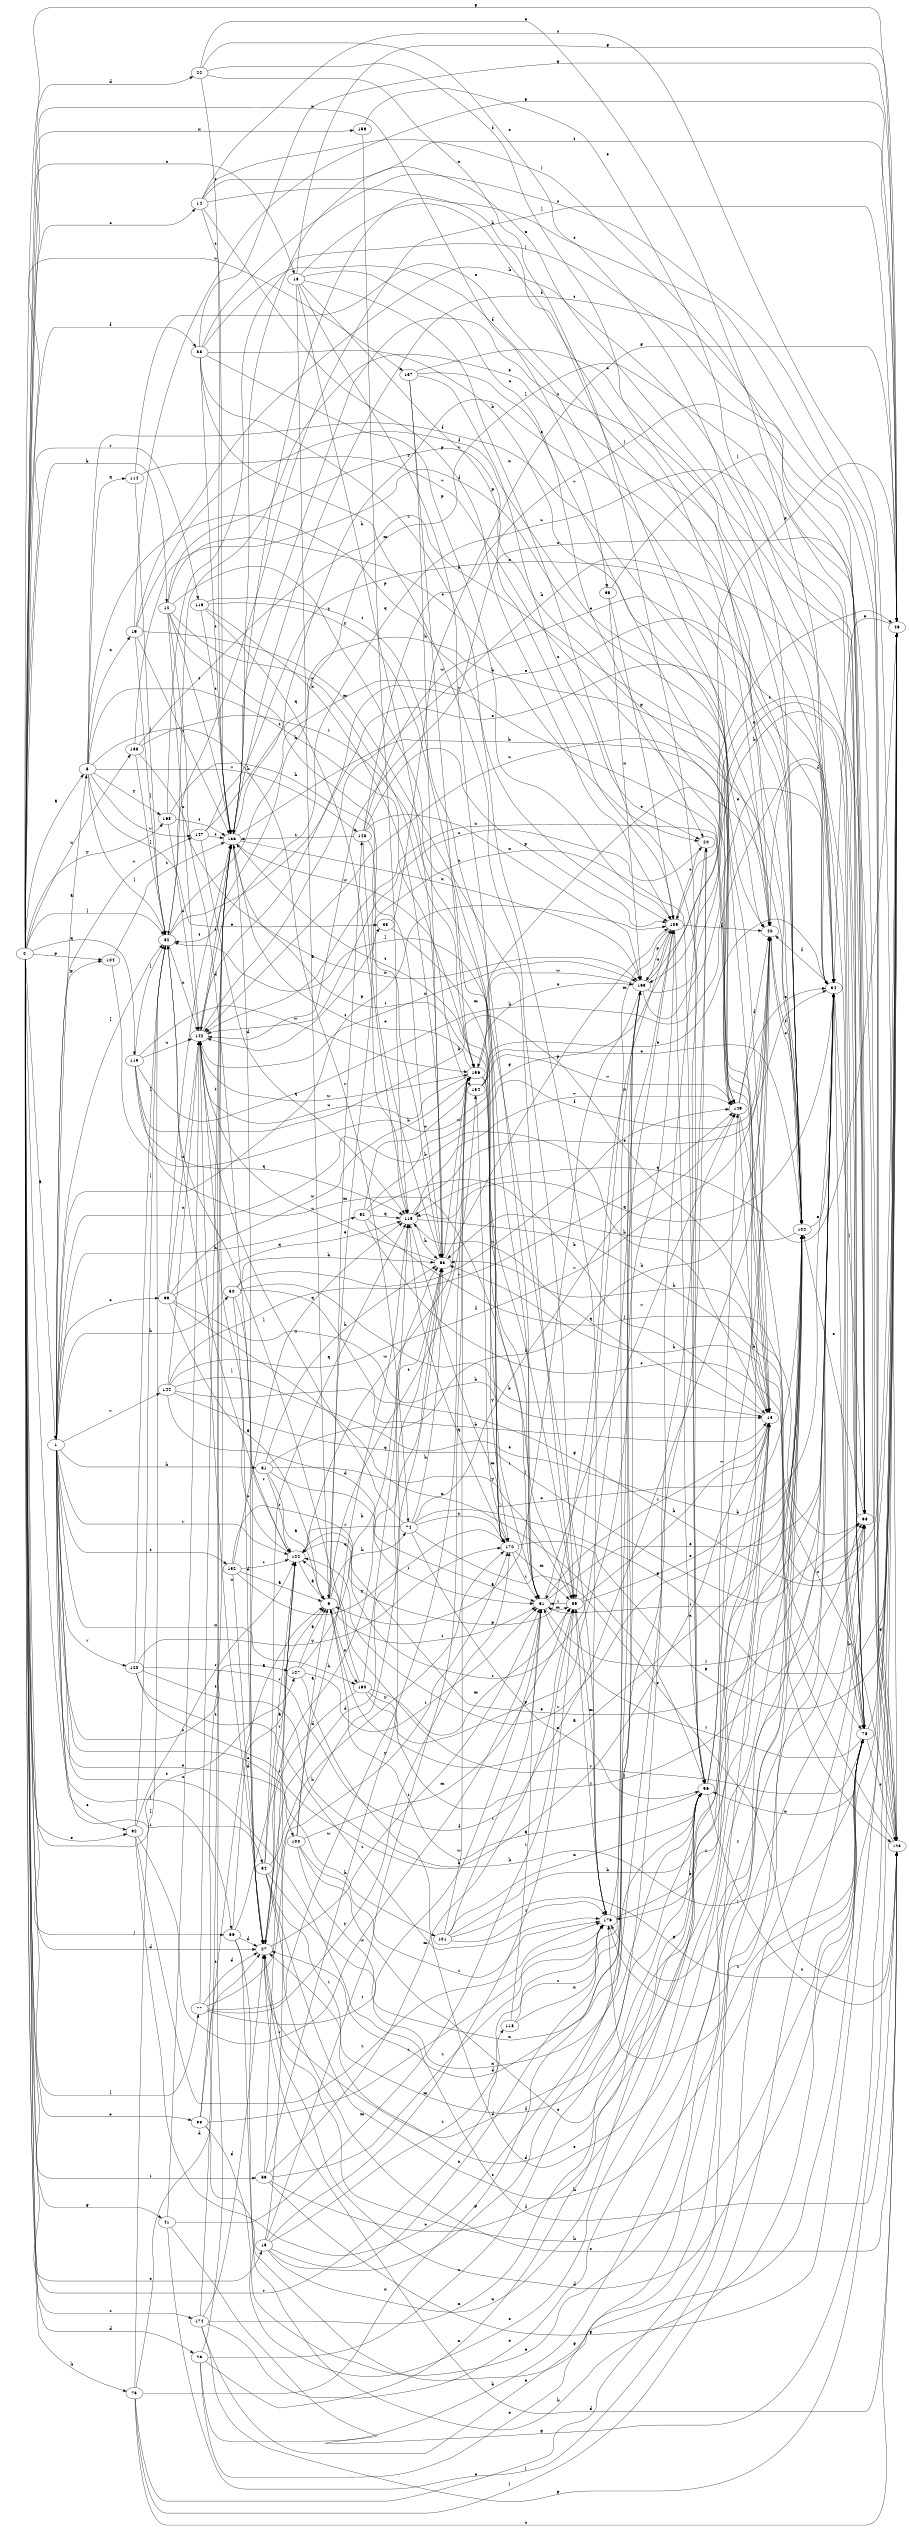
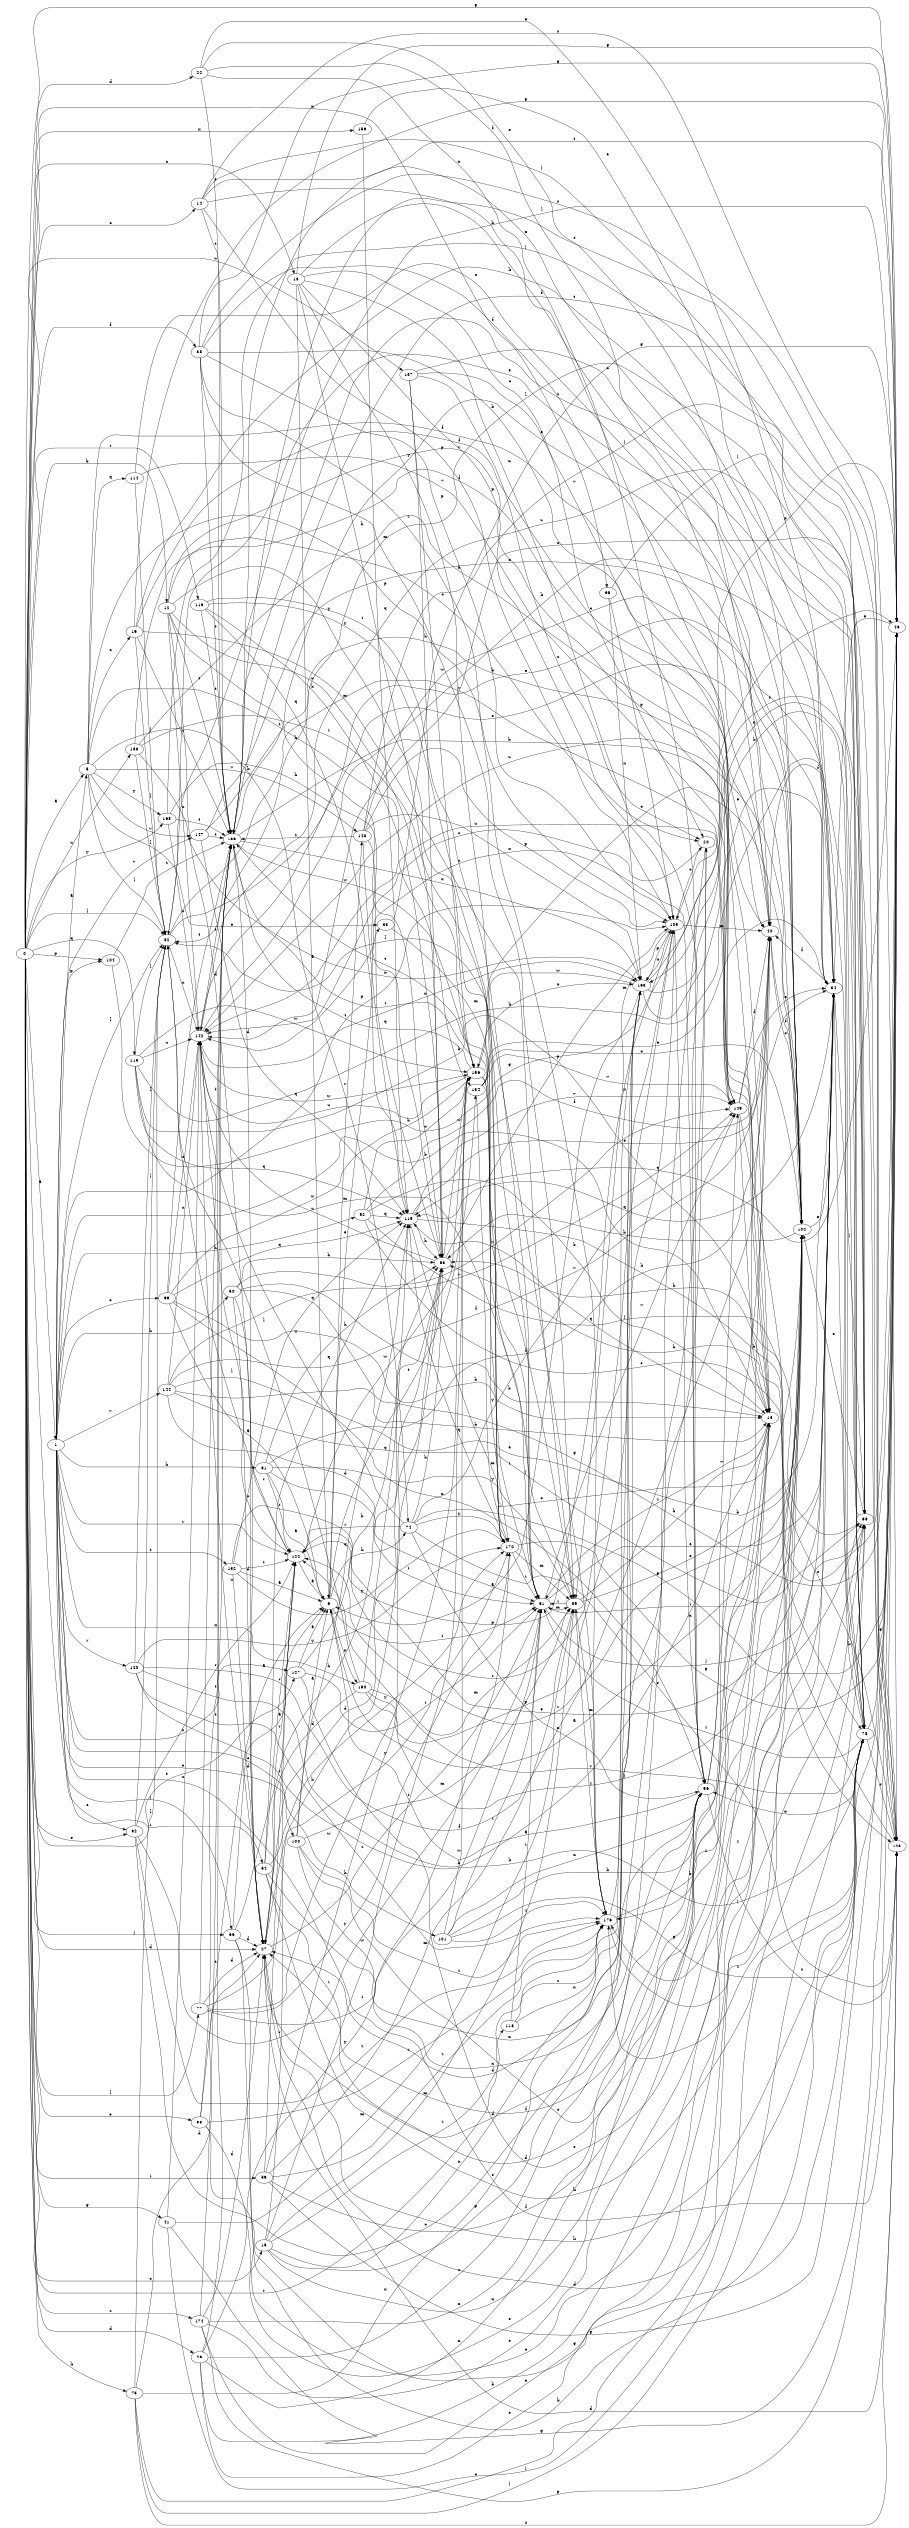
  strict digraph {
    rankdir=LR
    0
    1
    5
    12
    14
    15
    18
    22
    26
    27
    32
    38
    41
    46
    54
    59
    66
    73
    77
    82
    95
    98
    104
    113
    116
    118
    127
    137
    138
    159
    168
    174
    13
    50
    51
    52
    99
    100
    101
    109
    120
    122
    128
    132
    144
    147
    160
    19
    33
    40
    74
    114
    134
    148
    20
    53
    136
    142
    149
    156
    170
    34
    68
    89
    96
    163
    176
    6
    102
    61
    75
    115
    0 -> 1 [label=a]
    0 -> 5 [label=a]
    0 -> 12 [label=b]
    0 -> 14 [label=c]
    0 -> 15 [label=c]
    0 -> 18 [label=c]
    0 -> 22 [label=d]
    0 -> 26 [label=d]
    0 -> 27 [label=d]
    0 -> 32 [label=e]
    0 -> 38 [label=f]
    0 -> 41 [label=g]
    0 -> 46 [label=g]
    0 -> 54 [label=i]
    0 -> 59 [label=i]
    0 -> 66 [label=j]
    0 -> 73 [label=k]
    0 -> 77 [label=l]
    0 -> 82 [label=l]
    0 -> 95 [label=n]
    0 -> 98 [label=o]
    0 -> 104 [label=p]
    0 -> 113 [label=q]
    0 -> 116 [label=r]
    0 -> 118 [label=r]
    0 -> 127 [label=s]
    0 -> 137 [label=u]
    0 -> 138 [label=u]
    0 -> 159 [label=x]
    0 -> 168 [label=y]
    0 -> 174 [label=z]
    1 -> 5 [label=a]
    1 -> 32 [label=e]
    1 -> 66 [label=j]
    1 -> 82 [label=l]
    1 -> 104 [label=p]
    1 -> 127 [label=s]
    1 -> 13 [label=b]
    1 -> 50 [label=h]
    1 -> 51 [label=h]
    1 -> 52 [label=h]
    1 -> 99 [label=o]
    1 -> 100 [label=o]
    1 -> 101 [label=o]
    1 -> 109 [label=p]
    1 -> 120 [label=r]
    1 -> 122 [label=r]
    1 -> 128 [label=s]
    1 -> 132 [label=t]
    1 -> 144 [label=v]
    1 -> 147 [label=v]
    1 -> 160 [label=x]
    5 -> 82 [label=l]
    5 -> 168 [label=y]
    5 -> 109 [label=p]
    5 -> 147 [label=v]
    5 -> 19 [label=c]
    5 -> 33 [label=e]
    5 -> 40 [label=f]
    5 -> 74 [label=k]
    5 -> 114 [label=q]
    5 -> 134 [label=t]
    5 -> 148 [label=v]
    12 -> 27 [label=d]
    12 -> 20 [label=c]
    12 -> 53 [label=h]
    12 -> 136 [label=t]
    12 -> 142 [label=u]
    12 -> 149 [label=v]
    12 -> 156 [label=w]
    12 -> 170 [label=y]
    14 -> 13 [label=b]
    14 -> 109 [label=p]
    14 -> 128 [label=s]
    14 -> 136 [label=t]
    14 -> 34 [label=e]
    14 -> 68 [label=j]
    15 -> 109 [label=p]
    15 -> 122 [label=r]
    15 -> 156 [label=w]
    15 -> 89 [label=m]
    15 -> 96 [label=n]
    15 -> 163 [label=x]
    15 -> 176 [label=z]
    18 -> 46 [label=g]
    18 -> 109 [label=p]
    18 -> 40 [label=f]
    18 -> 20 [label=c]
    18 -> 53 [label=h]
    18 -> 170 [label=y]
    18 -> 96 [label=n]
    18 -> 6 [label=a]
    22 -> 40 [label=f]
    22 -> 136 [label=t]
    22 -> 34 [label=e]
    22 -> 96 [label=n]
    22 -> 102 [label=o]
    26 -> 13 [label=b]
    26 -> 20 [label=c]
    26 -> 136 [label=t]
+   26 -> 170 [label=y]
    26 -> 96 [label=n]
    26 -> 102 [label=o]
    27 -> 122 [label=r]
    27 -> 142 [label=u]
    27 -> 170 [label=y]
    27 -> 61 [label=i]
    27 -> 75 [label=k]
    32 -> 82 [label=l]
    32 -> 122 [label=r]
    32 -> 20 [label=c]
    32 -> 176 [label=z]
    32 -> 61 [label=i]
    38 -> 46 [label=g]
    38 -> 13 [label=b]
    38 -> 109 [label=p]
    38 -> 128 [label=s]
    38 -> 40 [label=f]
    38 -> 136 [label=t]
    38 -> 89 [label=m]
    38 -> 176 [label=z]
    41 -> 46 [label=g]
    41 -> 142 [label=u]
    41 -> 68 [label=j]
    41 -> 89 [label=m]
    46 -> 82 [label=l]
    46 -> 109 [label=p]
    46 -> 53 [label=h]
    46 -> 136 [label=t]
    46 -> 34 [label=e]
    46 -> 115 [label=q]
    54 -> 122 [label=r]
-   54 -> 128 [label=s]
    54 -> 40 [label=f]
    54 -> 170 [label=y]
    54 -> 96 [label=n]
    54 -> 75 [label=k]
    54 -> 115 [label=q]
    59 -> 46 [label=g]
    59 -> 122 [label=r]
    59 -> 40 [label=f]
    59 -> 53 [label=h]
    59 -> 89 [label=m]
    59 -> 176 [label=z]
    66 -> 27 [label=d]
    66 -> 46 [label=g]
    66 -> 53 [label=h]
    66 -> 6 [label=a]
    66 -> 75 [label=k]
    73 -> 27 [label=d]
    73 -> 82 [label=l]
    73 -> 128 [label=s]
    73 -> 68 [label=j]
    73 -> 163 [label=x]
    73 -> 102 [label=o]
    77 -> 27 [label=d]
    77 -> 53 [label=h]
    77 -> 136 [label=t]
    77 -> 156 [label=w]
    77 -> 170 [label=y]
    77 -> 61 [label=i]
    82 -> 142 [label=u]
    82 -> 149 [label=v]
    82 -> 34 [label=e]
    82 -> 102 [label=o]
    95 -> 109 [label=p]
    95 -> 68 [label=j]
    95 -> 163 [label=x]
    98 -> 136 [label=t]
    98 -> 34 [label=e]
    98 -> 176 [label=z]
    98 -> 6 [label=a]
    98 -> 102 [label=o]
    104 -> 46 [label=g]
    104 -> 136 [label=t]
    113 -> 82 [label=l]
    113 -> 13 [label=b]
    113 -> 142 [label=u]
    113 -> 156 [label=w]
    113 -> 89 [label=m]
    113 -> 75 [label=k]
    113 -> 115 [label=q]
    116 -> 53 [label=h]
    116 -> 136 [label=t]
    116 -> 170 [label=y]
    116 -> 61 [label=i]
    116 -> 115 [label=q]
    118 -> 163 [label=x]
    118 -> 176 [label=z]
    118 -> 61 [label=i]
    127 -> 53 [label=h]
    127 -> 34 [label=e]
    127 -> 6 [label=a]
    127 -> 61 [label=i]
    137 -> 20 [label=c]
    137 -> 53 [label=h]
    137 -> 149 [label=v]
    137 -> 156 [label=w]
    137 -> 102 [label=o]
    138 -> 82 [label=l]
    138 -> 13 [label=b]
    138 -> 40 [label=f]
    138 -> 163 [label=x]
    138 -> 61 [label=i]
    159 -> 34 [label=e]
    159 -> 115 [label=q]
    168 -> 53 [label=h]
    168 -> 136 [label=t]
    168 -> 142 [label=u]
    168 -> 68 [label=j]
    174 -> 27 [label=d]
    174 -> 46 [label=g]
    174 -> 136 [label=t]
    174 -> 34 [label=e]
    174 -> 96 [label=n]
    174 -> 102 [label=o]
    13 -> 27 [label=d]
    13 -> 61 [label=i]
    13 -> 115 [label=q]
    50 -> 27 [label=d]
    50 -> 46 [label=g]
    50 -> 13 [label=b]
    50 -> 122 [label=r]
    50 -> 53 [label=h]
    50 -> 149 [label=v]
    51 -> 122 [label=r]
    51 -> 40 [label=f]
    51 -> 53 [label=h]
    51 -> 6 [label=a]
    51 -> 102 [label=o]
    51 -> 61 [label=i]
    52 -> 13 [label=b]
    52 -> 128 [label=s]
    52 -> 40 [label=f]
    52 -> 156 [label=w]
    52 -> 68 [label=j]
    52 -> 115 [label=q]
    99 -> 13 [label=b]
    99 -> 136 [label=t]
    99 -> 142 [label=u]
    99 -> 156 [label=w]
    99 -> 96 [label=n]
    99 -> 6 [label=a]
    99 -> 115 [label=q]
    100 -> 89 [label=m]
    100 -> 96 [label=n]
    100 -> 176 [label=z]
    100 -> 6 [label=a]
    100 -> 102 [label=o]
    100 -> 115 [label=q]
    101 -> 46 [label=g]
    101 -> 13 [label=b]
    101 -> 156 [label=w]
    101 -> 96 [label=n]
    101 -> 176 [label=z]
    101 -> 61 [label=i]
    109 -> 122 [label=r]
-   109 -> 40 [label=f]
+   109 -> 40 [label=m]
    109 -> 20 [label=c]
    109 -> 89 [label=m]
    109 -> 96 [label=n]
    109 -> 163 [label=x]
    120 -> 82 [label=l]
    120 -> 13 [label=b]
    120 -> 40 [label=f]
    120 -> 170 [label=y]
    120 -> 176 [label=z]
    120 -> 75 [label=k]
    122 -> 82 [label=l]
    122 -> 109 [label=p]
    122 -> 142 [label=u]
    122 -> 156 [label=w]
    122 -> 6 [label=a]
    128 -> 27 [label=d]
    128 -> 53 [label=h]
    128 -> 136 [label=t]
    128 -> 142 [label=u]
    132 -> 27 [label=d]
    132 -> 122 [label=r]
    132 -> 170 [label=y]
    132 -> 34 [label=e]
    132 -> 6 [label=a]
    132 -> 115 [label=q]
    144 -> 13 [label=b]
    144 -> 40 [label=f]
    144 -> 142 [label=u]
    144 -> 149 [label=v]
    144 -> 34 [label=e]
    144 -> 68 [label=j]
    144 -> 61 [label=d]
    147 -> 13 [label=b]
    147 -> 136 [label=t]
    147 -> 102 [label=o]
    147 -> 115 [label=q]
    160 -> 27 [label=d]
    160 -> 82 [label=l]
    160 -> 109 [label=p]
    160 -> 68 [label=j]
    160 -> 89 [label=m]
    160 -> 115 [label=q]
    19 -> 46 [label=g]
    19 -> 82 [label=l]
    19 -> 40 [label=f]
    19 -> 136 [label=t]
    19 -> 89 [label=m]
    19 -> 75 [label=k]
    33 -> 46 [label=g]
    33 -> 89 [label=m]
    40 -> 102 [label=o]
    74 -> 46 [label=g]
    74 -> 122 [label=r]
    74 -> 128 [label=s]
    74 -> 53 [label=h]
    74 -> 142 [label=u]
    74 -> 149 [label=v]
    74 -> 170 [label=y]
    74 -> 96 [label=n]
    114 -> 82 [label=l]
    114 -> 149 [label=v]
    114 -> 102 [label=o]
    134 -> 149 [label=v]
    134 -> 170 [label=y]
    134 -> 34 [label=e]
    134 -> 163 [label=x]
    134 -> 102 [label=o]
    148 -> 109 [label=p]
    148 -> 53 [label=h]
    148 -> 136 [label=t]
    148 -> 68 [label=j]
    148 -> 163 [label=x]
    148 -> 102 [label=o]
-   148 -> 115 [label=o]
+   148 -> 115 [label=q]
    20 -> 27 [label=d]
    20 -> 142 [label=u]
    53 -> 27 [label=d]
    53 -> 109 [label=p]
    53 -> 142 [label=u]
    53 -> 156 [label=w]
    136 -> 27 [label=d]
    136 -> 13 [label=b]
    136 -> 128 [label=s]
    136 -> 156 [label=w]
    136 -> 34 [label=e]
    136 -> 163 [label=x]
    136 -> 61 [label=i]
    142 -> 136 [label=t]
    142 -> 156 [label=w]
    142 -> 34 [label=e]
    142 -> 163 [label=x]
    142 -> 75 [label=k]
    149 -> 13 [label=b]
    149 -> 128 [label=s]
    149 -> 40 [label=f]
    149 -> 142 [label=u]
    149 -> 34 [label=e]
    156 -> 136 [label=t]
    156 -> 142 [label=u]
    156 -> 170 [label=y]
    156 -> 102 [label=o]
    156 -> 61 [label=i]
    170 -> 46 [label=g]
    170 -> 89 [label=m]
    170 -> 61 [label=i]
    170 -> 115 [label=q]
    34 -> 40 [label=f]
    34 -> 68 [label=j]
    34 -> 61 [label=i]
    34 -> 75 [label=k]
    34 -> 115 [label=q]
    68 -> 82 [label=l]
    68 -> 142 [label=u]
    68 -> 176 [label=z]
    68 -> 102 [label=o]
    89 -> 13 [label=b]
    89 -> 176 [label=z]
    89 -> 102 [label=o]
    89 -> 61 [label=i]
    96 -> 27 [label=d]
    96 -> 13 [label=b]
    96 -> 128 [label=s]
    96 -> 142 [label=u]
    96 -> 149 [label=v]
    96 -> 6 [label=a]
    163 -> 109 [label=p]
    163 -> 128 [label=s]
    163 -> 156 [label=w]
    163 -> 34 [label=e]
    163 -> 6 [label=a]
    163 -> 75 [label=k]
    176 -> 82 [label=l]
    176 -> 13 [label=b]
    176 -> 68 [label=j]
    176 -> 89 [label=m]
    176 -> 163 [label=x]
    6 -> 160 [label=x]
    6 -> 33 [label=e]
    6 -> 74 [label=k]
    6 -> 134 [label=t]
    6 -> 148 [label=v]
    6 -> 61 [label=i]
    102 -> 122 [label=r]
    102 -> 40 [label=f]
    102 -> 53 [label=h]
    102 -> 142 [label=u]
    102 -> 34 [label=e]
    102 -> 176 [label=z]
    102 -> 6 [label=a]
    61 -> 136 [label=t]
    61 -> 149 [label=v]
    61 -> 34 [label=e]
    61 -> 68 [label=j]
    61 -> 89 [label=m]
    75 -> 27 [label=d]
    75 -> 46 [label=g]
    75 -> 122 [label=r]
    75 -> 128 [label=s]
    75 -> 40 [label=f]
    75 -> 136 [label=t]
    75 -> 96 [label=n]
    75 -> 163 [label=x]
    75 -> 176 [label=z]
    75 -> 61 [label=i]
    115 -> 53 [label=h]
    115 -> 149 [label=v]
    115 -> 34 [label=e]
    115 -> 89 [label=m]
    115 -> 75 [label=k]
  }
